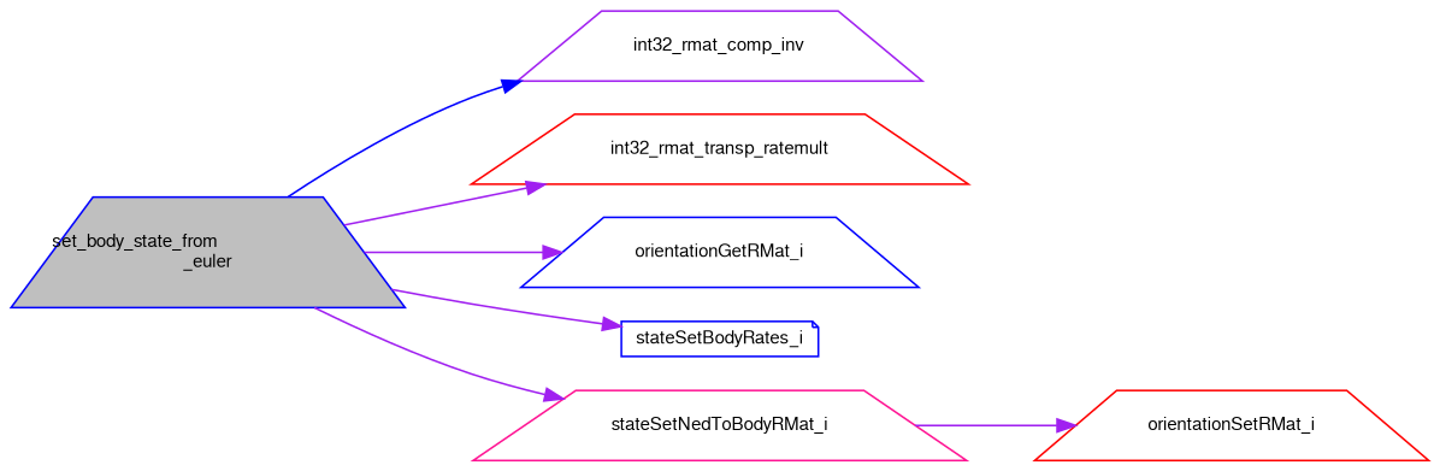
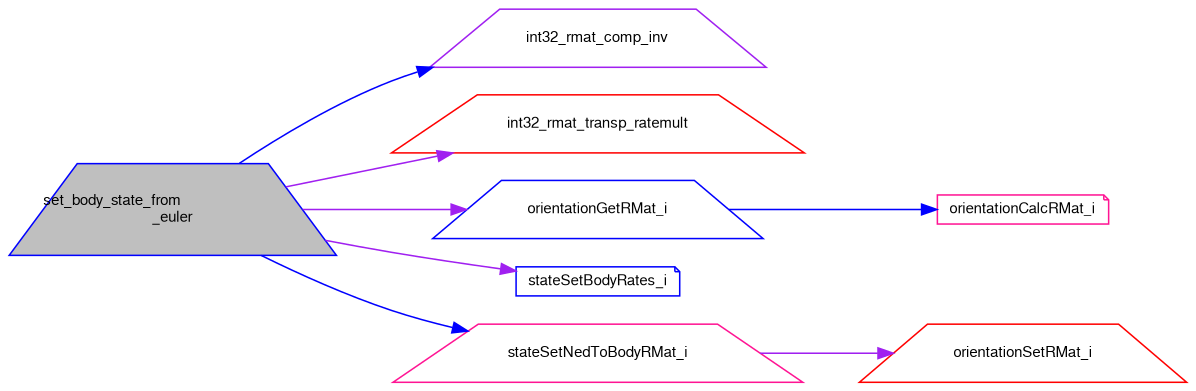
  digraph {
    rankdir=LR
    node [color=blue fillcolor=white fontname=FreeSans fontsize=10 shape=trapezium style=filled]
    edge [color=purple fontname=FreeSans fontsize=10 labelfontname=FreeSans labelfontsize=10 style=solid]
    n1 [fillcolor=grey75 fontcolor=black height=0.2 label="set_body_state_from\l_euler" width=0.4]
    n2 [color=purple height=0.2 label=int32_rmat_comp_inv width=0.4]
    n3 [color=red height=0.2 label=int32_rmat_transp_ratemult width=0.4]
    n4 [height=0.2 label=orientationGetRMat_i width=0.4]
    n5 [height=0.2 label=stateSetBodyRates_i shape=note width=0.4]
    n6 [color=deeppink height=0.2 label=stateSetNedToBodyRMat_i width=0.4]
+   n7 [color=deeppink height=0.2 label=orientationCalcRMat_i shape=note width=0.4]
    n8 [color=red height=0.2 label=orientationSetRMat_i width=0.4]
    n1 -> n2 [color=blue]
    n1 -> n3
    n1 -> n4
    n1 -> n5
-   n1 -> n6
+   n1 -> n6 [color=blue]
+   n4 -> n7 [color=blue]
    n6 -> n8
  }
